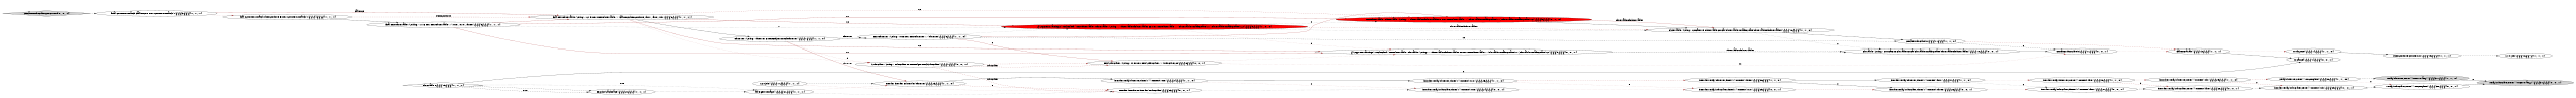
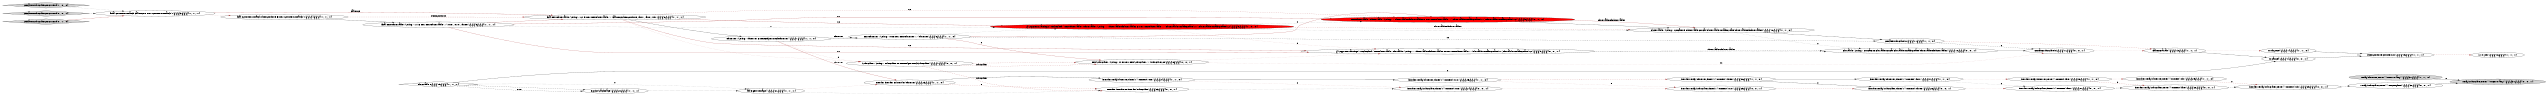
  digraph {
    rankdir=LR
    node [fillcolor=white shape=ellipse style=filled]
    edge [color=brown style=dotted]
+   n1 [fillcolor=lightgray label="concatUnsubscribeConcurrent['1', '0', '0']" shape=diamond]
    n2 [label="final CountDownLatch callOnce = new CountDownLatch(1)@@@3@@@['1', '1', '1']"]
    n3 [label="final TestObservable<String> w2 = new TestObservable<>(callOnce,okToContinue,\"four\",\"five\",\"six\")@@@6@@@['1', '1', '1']"]
    n4 [label="final CountDownLatch okToContinue = new CountDownLatch(1)@@@4@@@['1', '1', '1']"]
    n5 [label="final TestObservable<String> w1 = new TestObservable<>(\"one\",\"two\",\"three\")@@@5@@@['1', '1', '1']"]
    n6 [fillcolor=red label="TestObservable<Observable<String>> observableOfObservables = new TestObservable<>(Observable.unsafeCreate(w1),Observable.unsafeCreate(w2))@@@9@@@['0', '1', '0']"]
    n7 [fillcolor=red label="@SuppressWarnings(\"unchecked\") TestObservable<Observable<String>> observableOfObservables = new TestObservable<>(Observable.unsafeCreate(w1),Observable.unsafeCreate(w2))@@@9@@@['1', '0', '0']"]
    n8 [label="@SuppressWarnings(\"unchecked\") TestObservable<Flowable<String>> observableOfObservables = new TestObservable<>(Flowable.unsafeCreate(w1),Flowable.unsafeCreate(w2))@@@9@@@['0', '0', '1']"]
    n9 [label="Observer<String> observer = TestHelper.mockObserver()@@@7@@@['1', '1', '0']"]
    n10 [label="Subscriber<String> subscriber = TestHelper.mockSubscriber()@@@7@@@['0', '0', '1']"]
    n11 [label="Observable<String> concatF = Observable.concat(Observable.unsafeCreate(observableOfObservables))@@@10@@@['1', '1', '0']"]
    n12 [label="Flowable<String> concatF = Flowable.concat(Flowable.unsafeCreate(observableOfObservables))@@@10@@@['0', '0', '1']"]
    n13 [label="TestObserver<String> to = new TestObserver<>(observer)@@@8@@@['1', '1', '0']"]
    n14 [label="concatF.subscribe(to)@@@11@@@['1', '1', '0']"]
    n15 [label="TestSubscriber<String> ts = new TestSubscriber<>(subscriber,0L)@@@8@@@['0', '0', '1']"]
    n16 [label="concatF.subscribe(ts)@@@11@@@['0', '0', '1']"]
    n17 [label="callOnce.await()@@@13@@@['1', '1', '1']"]
    n18 [label="to.dispose()@@@14@@@['1', '1', '0']"]
    n19 [label="ts.cancel()@@@14@@@['0', '0', '1']"]
    n20 [label="InOrder inOrder = inOrder(observer)@@@23@@@['1', '1', '0']"]
    n21 [label="InOrder inOrder = inOrder(subscriber)@@@23@@@['0', '0', '1']"]
    n22 [label="inOrder.verify(observer,times(1)).onNext(\"one\")@@@24@@@['1', '1', '0']"]
-   n23 [label="w2.t.join()@@@17@@@['1', '1', '1']"]
    n24 [label="inOrder.verify(subscriber,times(1)).onNext(\"one\")@@@24@@@['0', '0', '1']"]
    n25 [label="okToContinue.countDown()@@@15@@@['1', '1', '1']"]
    n26 [fillcolor=lightgray label="verify(observer,never()).onError(any())@@@31@@@['1', '1', '0']"]
    n27 [fillcolor=lightgray label="verify(subscriber,never()).onError(any())@@@31@@@['0', '0', '1']"]
    n28 [label="inOrder.verify(subscriber,times(1)).onNext(\"two\")@@@25@@@['0', '0', '1']"]
    n29 [label="inOrder.verify(observer,times(1)).onNext(\"three\")@@@26@@@['1', '1', '0']"]
    n30 [label="inOrder.verify(subscriber,times(1)).onNext(\"three\")@@@26@@@['0', '0', '1']"]
    n31 [label="inOrder.verify(observer,times(1)).onNext(\"four\")@@@27@@@['1', '1', '0']"]
    n32 [label="inOrder.verify(subscriber,times(1)).onNext(\"four\")@@@27@@@['0', '0', '1']"]
    n33 [label="inOrder.verify(observer,never()).onNext(\"five\")@@@28@@@['1', '1', '0']"]
    n34 [label="w1.t.join()@@@16@@@['1', '1', '1']"]
    n35 [fillcolor=lightgray label="concatUnsubscribeConcurrent['0', '0', '1']" shape=diamond]
    n36 [label="inOrder.verify(subscriber,never()).onNext(\"five\")@@@28@@@['0', '0', '1']"]
    n37 [label="inOrder.verify(subscriber,never()).onNext(\"six\")@@@29@@@['0', '0', '1']"]
    n38 [label="verify(subscriber,never()).onComplete()@@@30@@@['0', '0', '1']"]
    n39 [label="inOrder.verify(observer,times(1)).onNext(\"two\")@@@25@@@['1', '1', '0']"]
    n40 [label="inOrder.verify(observer,never()).onNext(\"six\")@@@29@@@['1', '1', '0']"]
-   n41 [label="verify(observer,never()).onComplete()@@@30@@@['1', '1', '0']"]
    n42 [label="fail(e.getMessage())@@@21@@@['1', '1', '1']"]
    n43 [label="Throwable e@@@19@@@['1', '1', '1']" shape=diamond]
    n44 [label="e.printStackTrace()@@@20@@@['1', '1', '1']"]
+   n45 [fillcolor=lightgray label="concatUnsubscribeConcurrent['0', '1', '0']" shape=diamond]
+   n1 -> n2 [color=black]
    n2 -> n3 [label=callOnce style=solid]
    n2 -> n4
    n3 -> n6 [label=w2 style=dashed]
    n3 -> n7 [label=w2 style=solid]
    n3 -> n8 [label=w2 style=solid]
    n3 -> n9 [color=black style=solid]
    n3 -> n10
    n4 -> n3 [label=okToContinue style=dashed]
    n4 -> n5 [color=black style=solid]
    n5 -> n3 [style=solid]
    n5 -> n6 [label=w1 style=solid]
    n5 -> n7 [color=black label=w1]
    n5 -> n8 [label=w1 style=solid]
    n6 -> n11 [label=observableOfObservables style=solid]
    n6 -> n11 [color=black style=solid]
    n7 -> n6 [color=black label=0]
    n7 -> n8 [label=0]
    n7 -> n11 [label=observableOfObservables style=dashed]
    n7 -> n11 [color=black]
    n8 -> n12 [color=black label=observableOfObservables style=dashed]
    n8 -> n12 [color=black]
    n9 -> n10 [label=0]
    n9 -> n13 [color=black label=observer]
    n9 -> n13 [color=black style=solid]
    n9 -> n20 [label=observer style=solid]
    n10 -> n15 [style=dashed]
    n10 -> n15 [label=subscriber style=dashed]
    n10 -> n21 [label=subscriber style=dashed]
    n11 -> n12 [color=black label=0]
    n11 -> n14 [color=black style=solid]
    n12 -> n16 [color=black style=solid]
    n13 -> n6 [style=solid]
    n13 -> n7 [color=black]
    n13 -> n14 [color=black label=to style=dashed]
    n13 -> n15 [label=0 style=solid]
    n14 -> n16 [color=black label=0 style=dashed]
    n14 -> n17 [style=dashed]
    n15 -> n8
    n15 -> n16 [label=ts]
    n16 -> n17
    n17 -> n18
    n17 -> n19 [color=black style=solid]
    n18 -> n25 [color=black style=solid]
+   n19 -> n25 [color=black style=solid]
    n20 -> n21 [label=0 style=dashed]
    n20 -> n22 [color=black style=solid]
    n21 -> n24 [color=black]
    n22 -> n24 [label=0]
    n22 -> n39 [color=black style=solid]
-   n23 -> n20 [color=black style=dashed]
-   n23 -> n21
    n24 -> n28
-   n25 -> n34 [color=black style=dashed]
+   n25 -> n34 [style=dashed]
    n26 -> n27 [color=black label=0 style=solid]
    n28 -> n30 [style=dashed]
    n29 -> n30 [color=black label=0 style=solid]
    n29 -> n31 [color=black style=solid]
    n30 -> n32
    n31 -> n32 [color=black label=0]
    n31 -> n33
    n32 -> n36 [color=black style=dashed]
    n33 -> n36 [label=0 style=dashed]
    n33 -> n40
    n35 -> n2 [color=black style=dashed]
    n36 -> n37 [color=black style=dashed]
    n37 -> n38 [color=black style=dashed]
    n38 -> n27 [color=black style=solid]
    n39 -> n28 [label=0]
    n39 -> n29 [style=dashed]
    n40 -> n37 [label=0 style=dashed]
-   n40 -> n41 [style=dashed]
-   n41 -> n26 [color=black style=dashed]
-   n41 -> n38 [label=0]
    n42 -> n20
    n42 -> n21 [color=black]
    n43 -> n19 [color=black label=0 style=solid]
-   n43 -> n42 [color=black label=true]
+   n43 -> n42 [color=black label=0]
    n43 -> n44 [color=black style=dashed]
    n43 -> n44 [color=black label=true style=dashed]
    n44 -> n42 [color=black]
+   n45 -> n2 [style=solid]
  }
